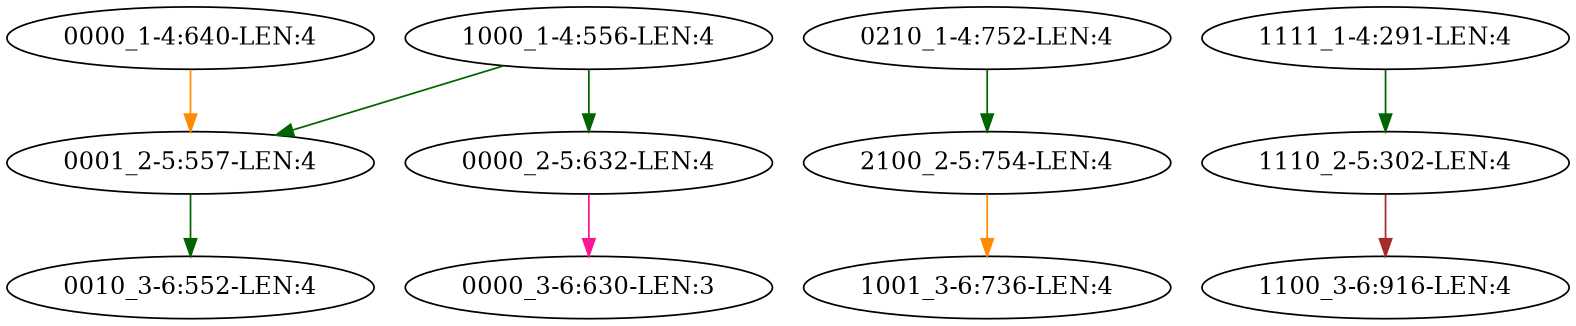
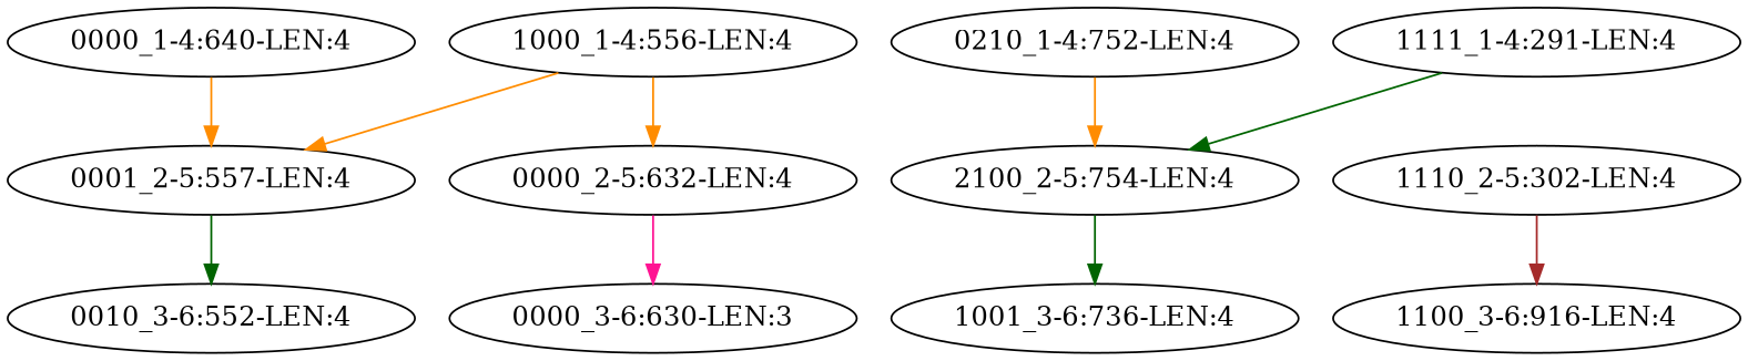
  digraph {
    edge [color=darkgreen]
    "1000_1-4:556-LEN:4"
    "0001_2-5:557-LEN:4"
    "0000_2-5:632-LEN:4"
    "0010_3-6:552-LEN:4"
    n5 [label="0000_3-6:630-LEN:3"]
    "0210_1-4:752-LEN:4"
    "2100_2-5:754-LEN:4"
    "1001_3-6:736-LEN:4"
    "0000_1-4:640-LEN:4"
    n10 [label="1100_3-6:916-LEN:4"]
    "1110_2-5:302-LEN:4"
    "1111_1-4:291-LEN:4"
-   "1000_1-4:556-LEN:4" -> "0001_2-5:557-LEN:4"
-   "1000_1-4:556-LEN:4" -> "0000_2-5:632-LEN:4"
+   "1000_1-4:556-LEN:4" -> "0001_2-5:557-LEN:4" [color=darkorange]
+   "1000_1-4:556-LEN:4" -> "0000_2-5:632-LEN:4" [color=darkorange]
    "0001_2-5:557-LEN:4" -> "0010_3-6:552-LEN:4"
    "0000_2-5:632-LEN:4" -> n5 [color=deeppink]
-   "0210_1-4:752-LEN:4" -> "2100_2-5:754-LEN:4"
-   "2100_2-5:754-LEN:4" -> "1001_3-6:736-LEN:4" [color=darkorange]
+   "0210_1-4:752-LEN:4" -> "2100_2-5:754-LEN:4" [color=darkorange]
+   "2100_2-5:754-LEN:4" -> "1001_3-6:736-LEN:4"
    "0000_1-4:640-LEN:4" -> "0001_2-5:557-LEN:4" [color=darkorange]
    "1110_2-5:302-LEN:4" -> n10 [color=brown]
-   "1111_1-4:291-LEN:4" -> "1110_2-5:302-LEN:4"
+   "1111_1-4:291-LEN:4" -> "2100_2-5:754-LEN:4"
  }
